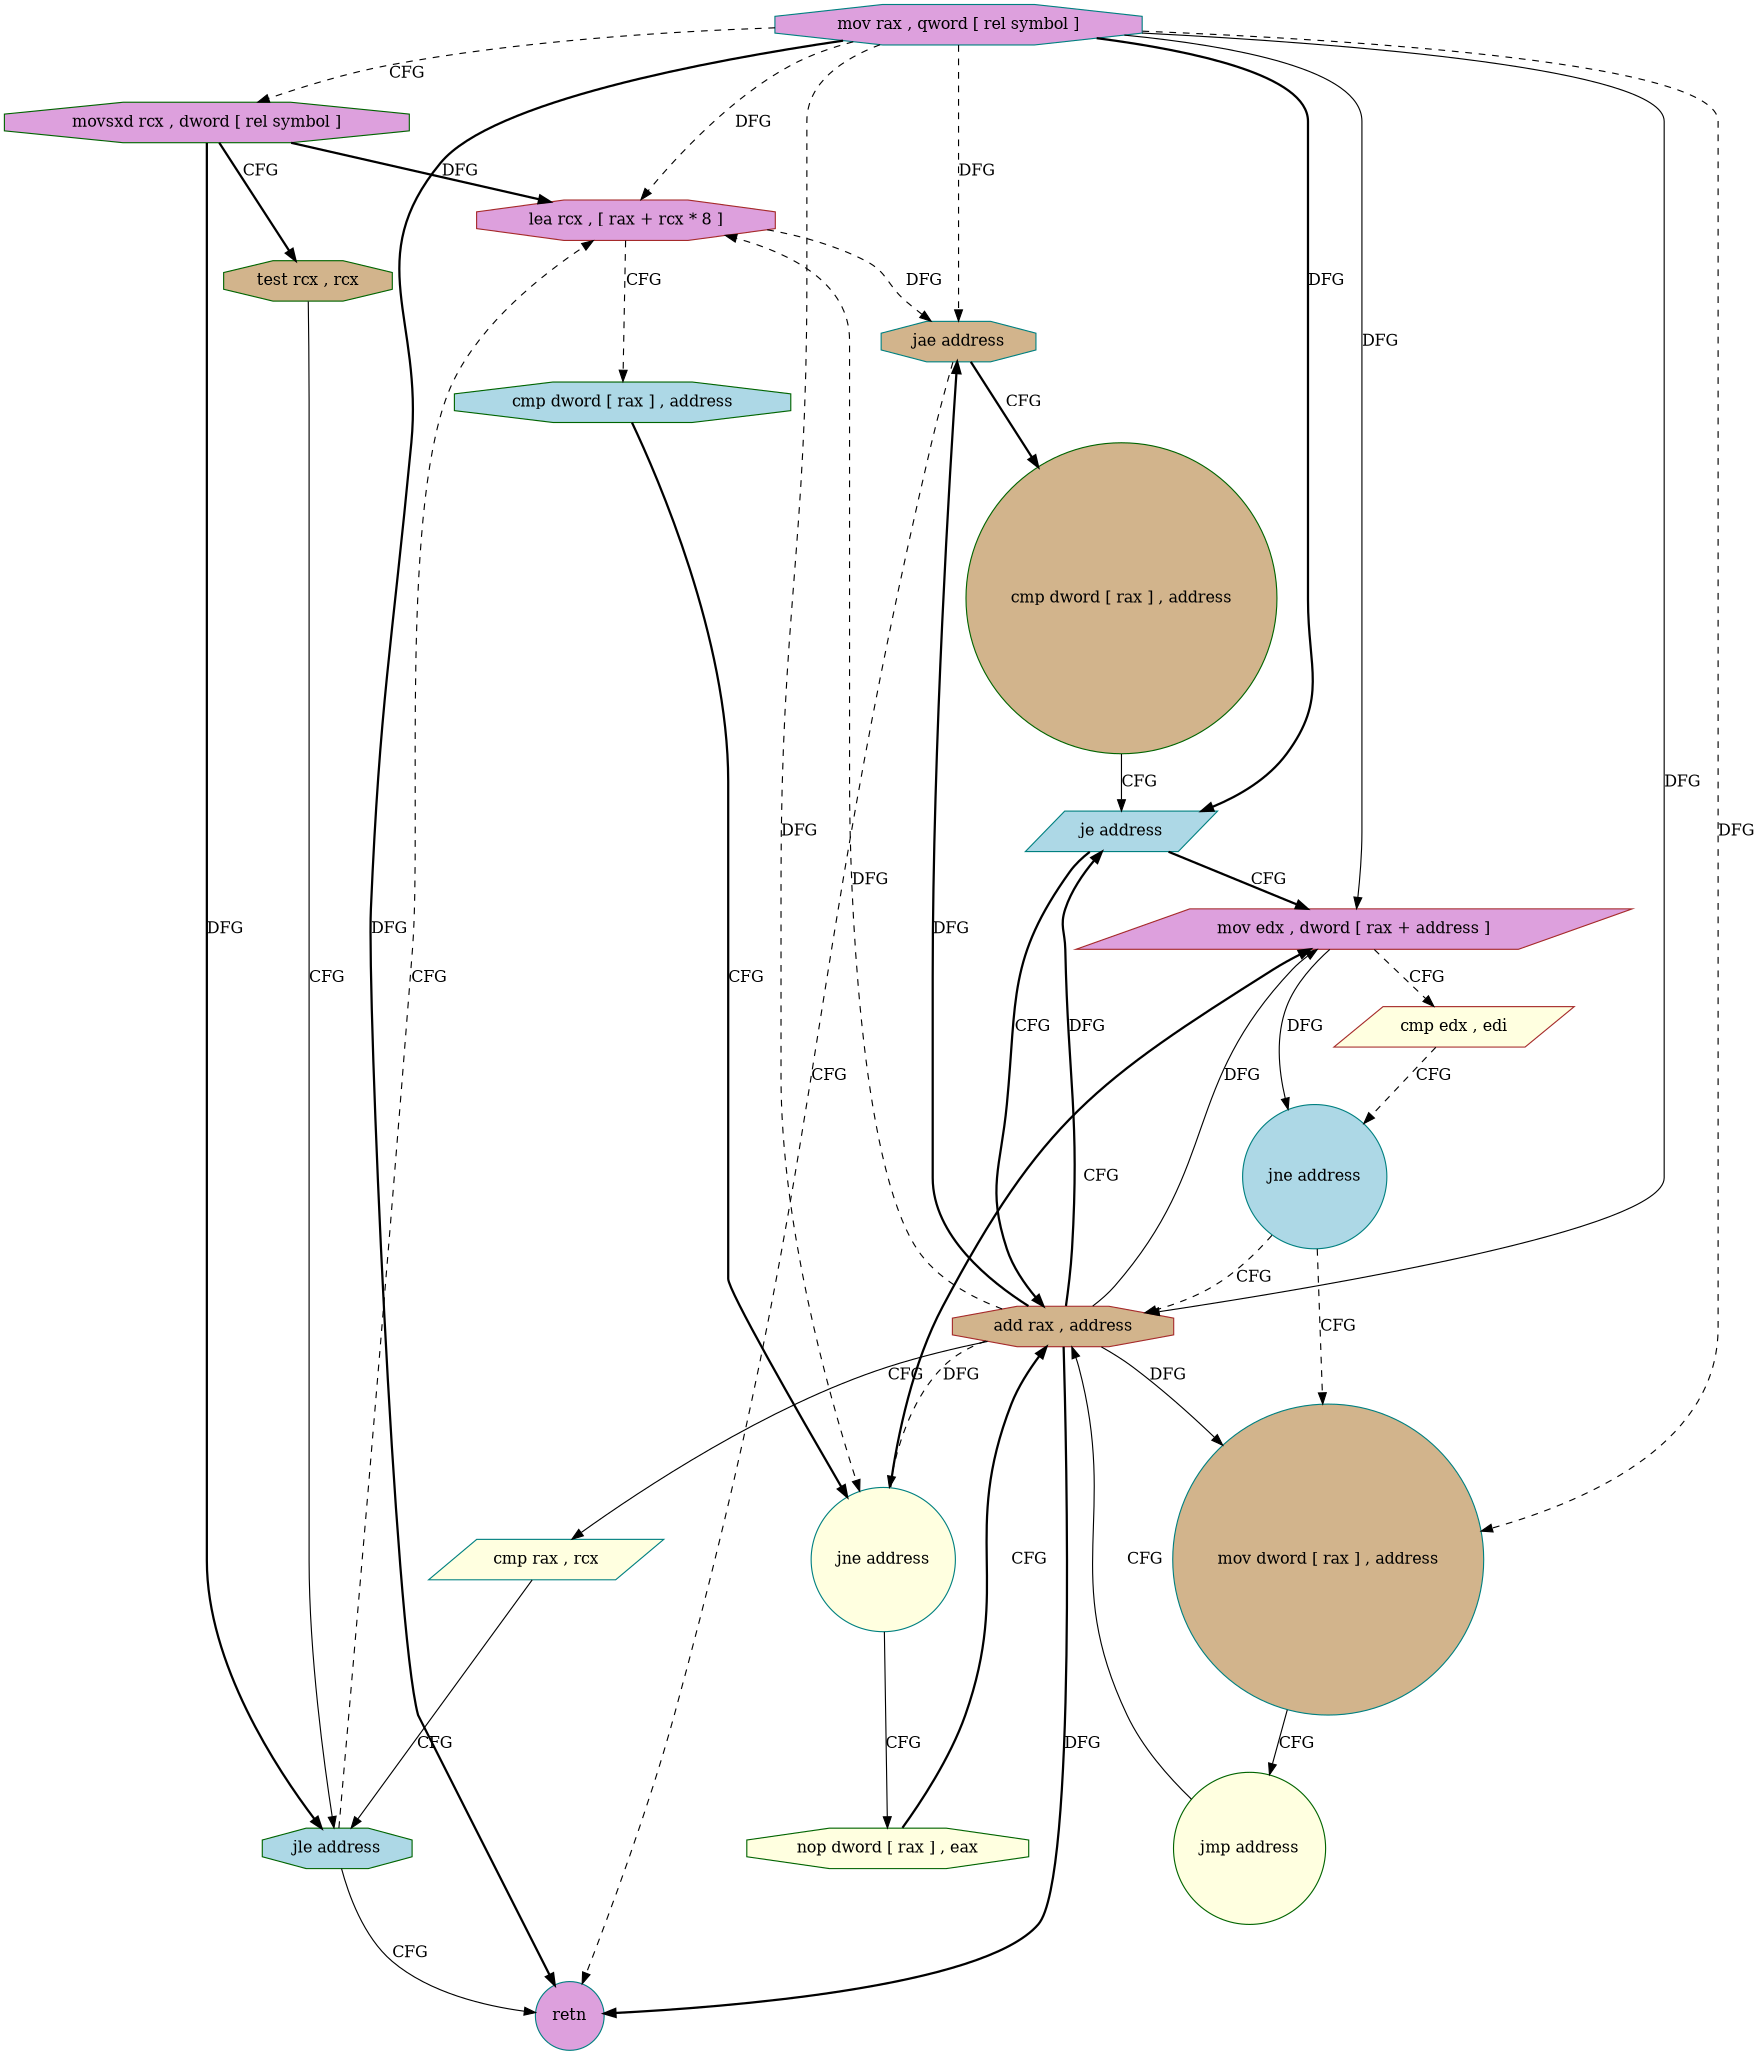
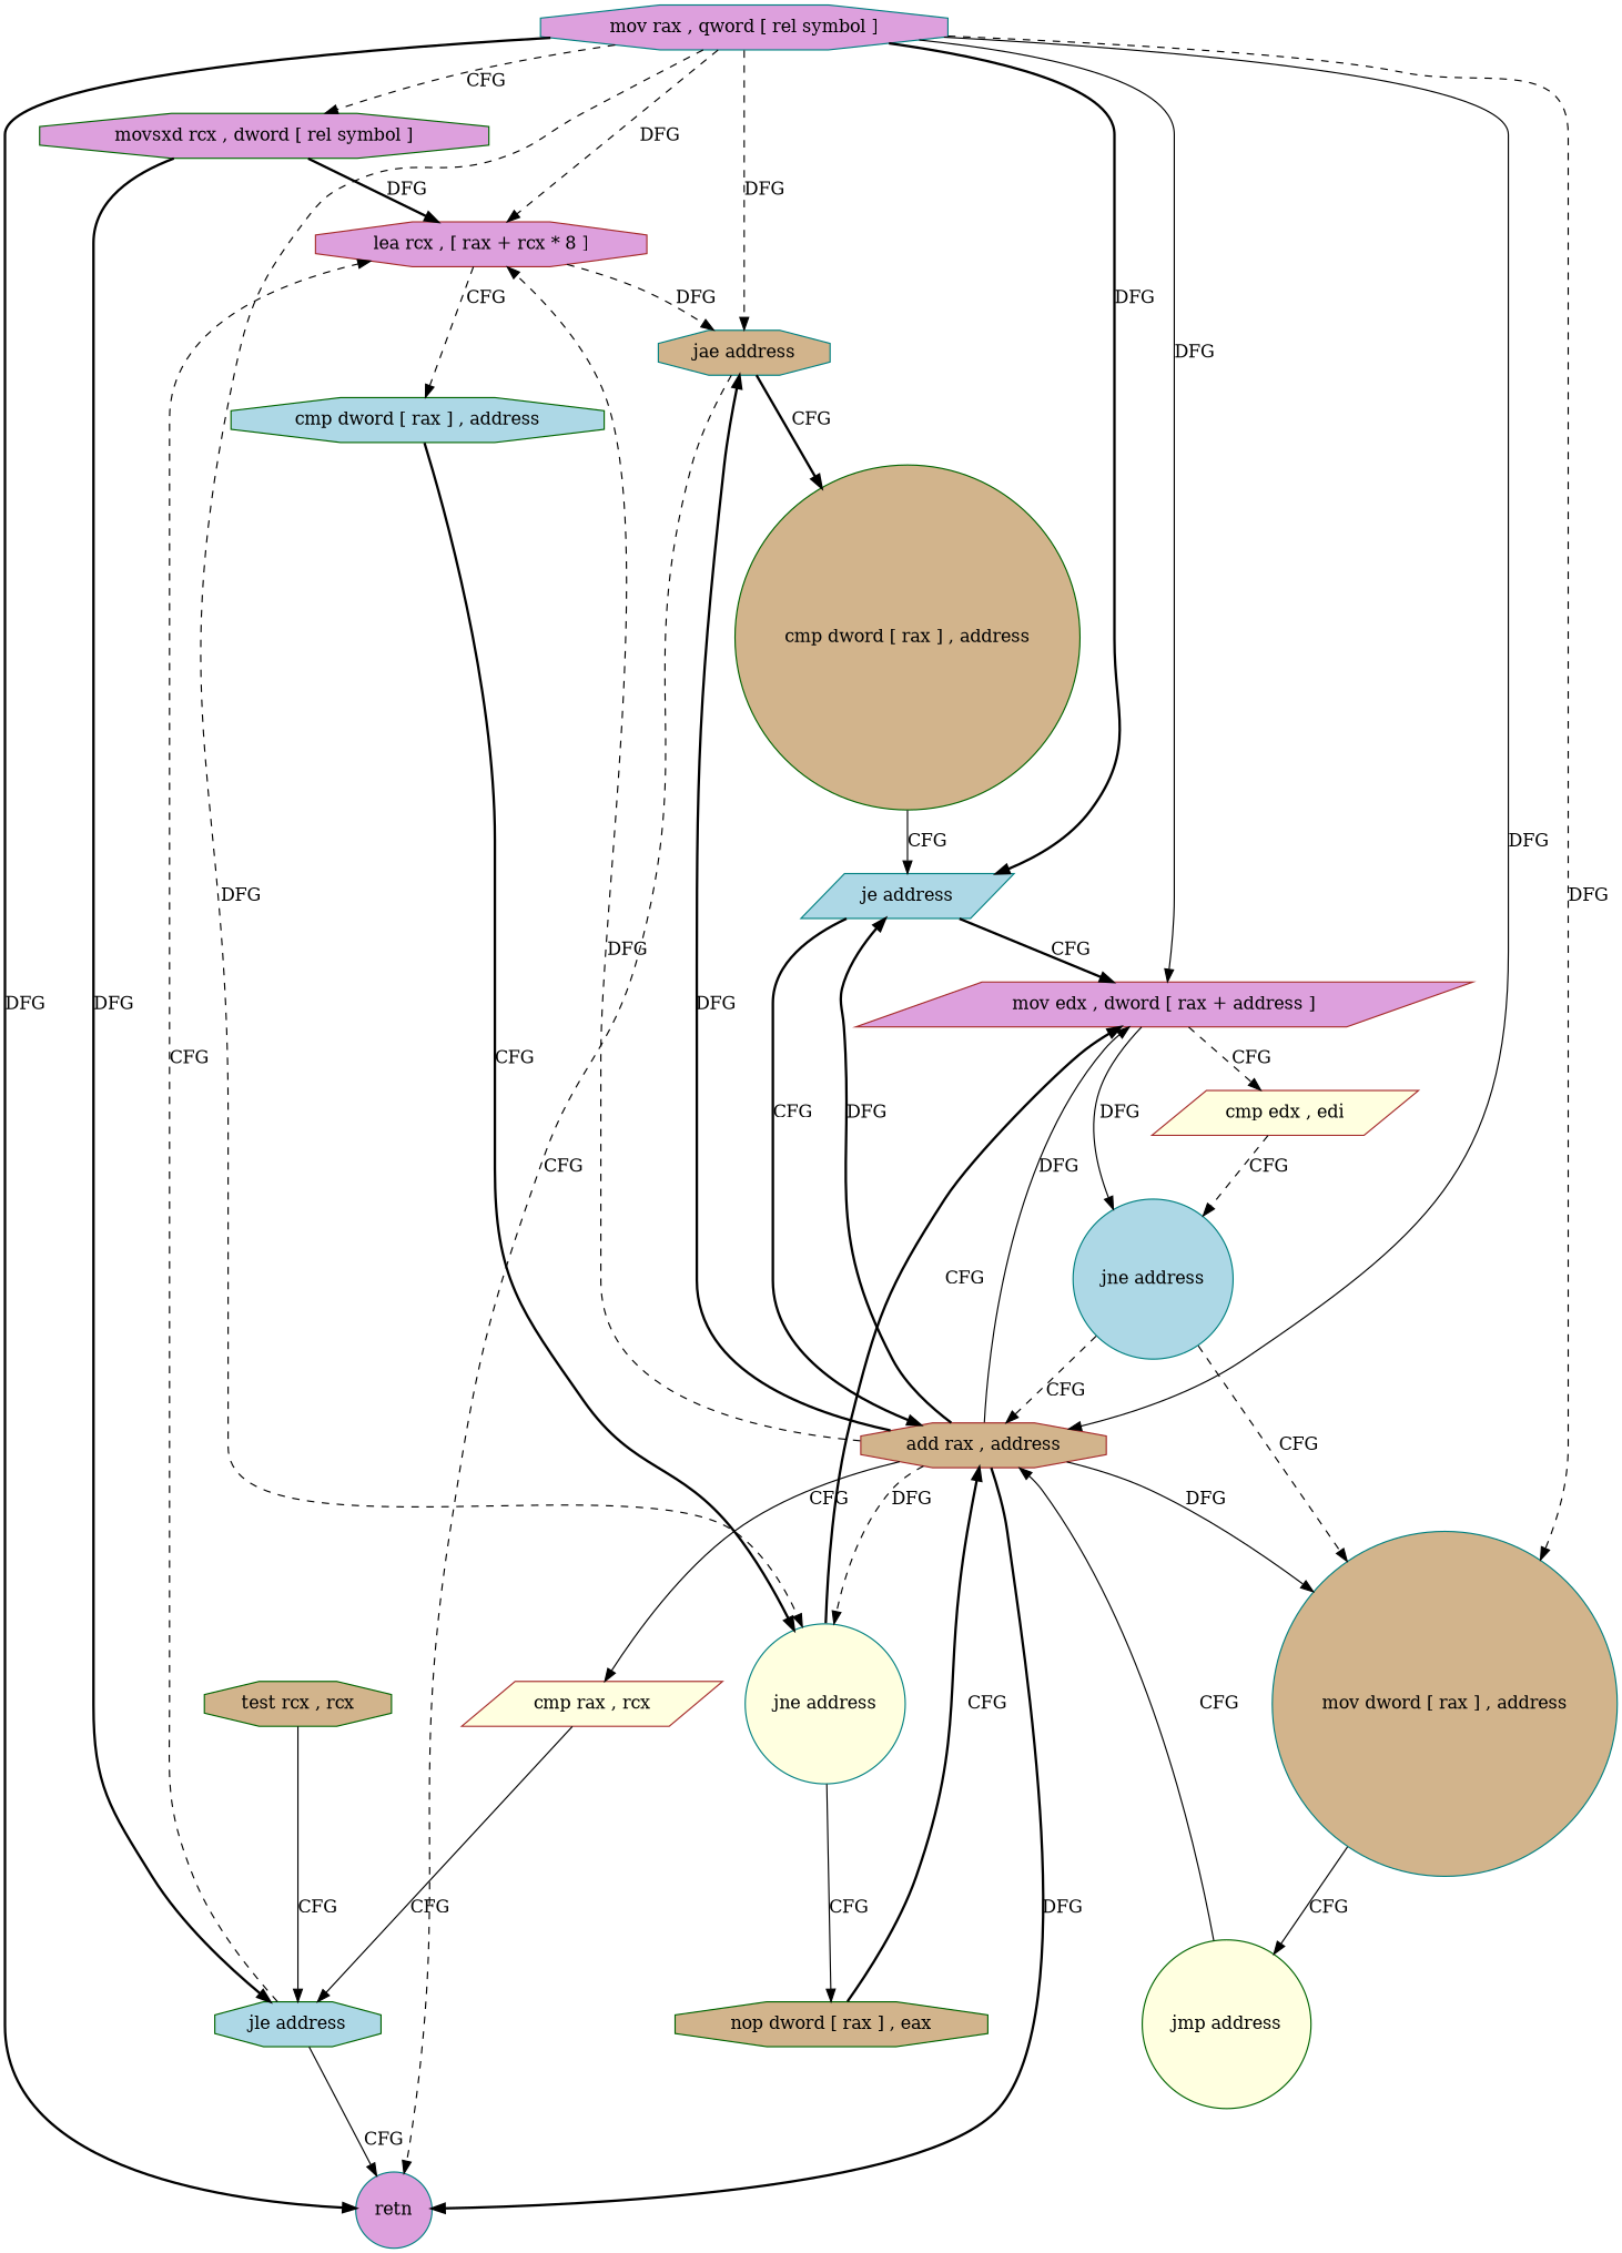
  digraph {
    node [color=teal fillcolor=tan shape=octagon style=filled]
    edge [style=dashed]
    n1 [fillcolor=plum label="mov rax , qword [ rel symbol ]"]
    n2 [color=darkgreen fillcolor=plum label="movsxd rcx , dword [ rel symbol ]"]
    n3 [fillcolor=plum label=retn shape=circle]
    n4 [color=brown fillcolor=plum label="lea rcx , [ rax + rcx * 8 ]"]
    n5 [fillcolor=lightyellow label="jne address" shape=circle]
    n6 [color=brown fillcolor=plum label="mov edx , dword [ rax + address ]" shape=parallelogram]
    n7 [color=brown label="add rax , address"]
    n8 [label="mov dword [ rax ] , address" shape=circle]
    n9 [label="jae address"]
    n10 [fillcolor=lightblue label="je address" shape=parallelogram]
    n11 [color=darkgreen label="test rcx , rcx"]
    n12 [color=darkgreen fillcolor=lightblue label="jle address"]
    n13 [color=darkgreen fillcolor=lightblue label="cmp dword [ rax ] , address"]
-   n14 [color=darkgreen fillcolor=lightyellow label="nop dword [ rax ] , eax"]
+   n14 [color=darkgreen label="nop dword [ rax ] , eax"]
    n15 [color=brown fillcolor=lightyellow label="cmp edx , edi" shape=parallelogram]
    n16 [fillcolor=lightblue label="jne address" shape=circle]
-   n17 [fillcolor=lightyellow label="cmp rax , rcx" shape=parallelogram]
+   n17 [color=brown fillcolor=lightyellow label="cmp rax , rcx" shape=parallelogram]
    n18 [color=darkgreen fillcolor=lightyellow label="jmp address" shape=circle]
    n19 [color=darkgreen label="cmp dword [ rax ] , address" shape=circle]
    n1 -> n2 [label=CFG]
    n1 -> n3 [label=DFG style=bold]
    n1 -> n4 [label=DFG]
    n1 -> n5 [label=DFG]
    n1 -> n6 [label=DFG style=solid]
    n1 -> n7 [label=DFG style=solid]
    n1 -> n8 [label=DFG]
    n1 -> n9 [label=DFG]
    n1 -> n10 [label=DFG style=bold]
    n2 -> n4 [label=DFG style=bold]
-   n2 -> n11 [label=CFG style=bold]
    n2 -> n12 [label=DFG style=bold]
    n4 -> n9 [label=DFG]
    n4 -> n13 [label=CFG]
    n5 -> n6 [label=CFG style=bold]
    n5 -> n14 [label=CFG style=solid]
    n6 -> n15 [label=CFG]
    n6 -> n16 [label=DFG style=solid]
    n7 -> n3 [label=DFG style=bold]
    n7 -> n4 [label=DFG]
    n7 -> n5 [label=DFG]
    n7 -> n6 [label=DFG style=solid]
    n7 -> n8 [label=DFG style=solid]
    n7 -> n9 [label=DFG style=bold]
    n7 -> n10 [label=DFG style=bold]
    n7 -> n17 [label=CFG style=solid]
    n8 -> n18 [label=CFG style=solid]
    n9 -> n3 [label=CFG]
    n9 -> n19 [label=CFG style=bold]
    n10 -> n6 [label=CFG style=bold]
    n10 -> n7 [label=CFG style=bold]
    n11 -> n12 [label=CFG style=solid]
    n12 -> n3 [label=CFG style=solid]
    n12 -> n4 [label=CFG]
    n13 -> n5 [label=CFG style=bold]
    n14 -> n7 [label=CFG style=bold]
    n15 -> n16 [label=CFG]
    n16 -> n7 [label=CFG]
    n16 -> n8 [label=CFG]
    n17 -> n12 [label=CFG style=solid]
    n18 -> n7 [label=CFG style=solid]
    n19 -> n10 [label=CFG style=solid]
  }
